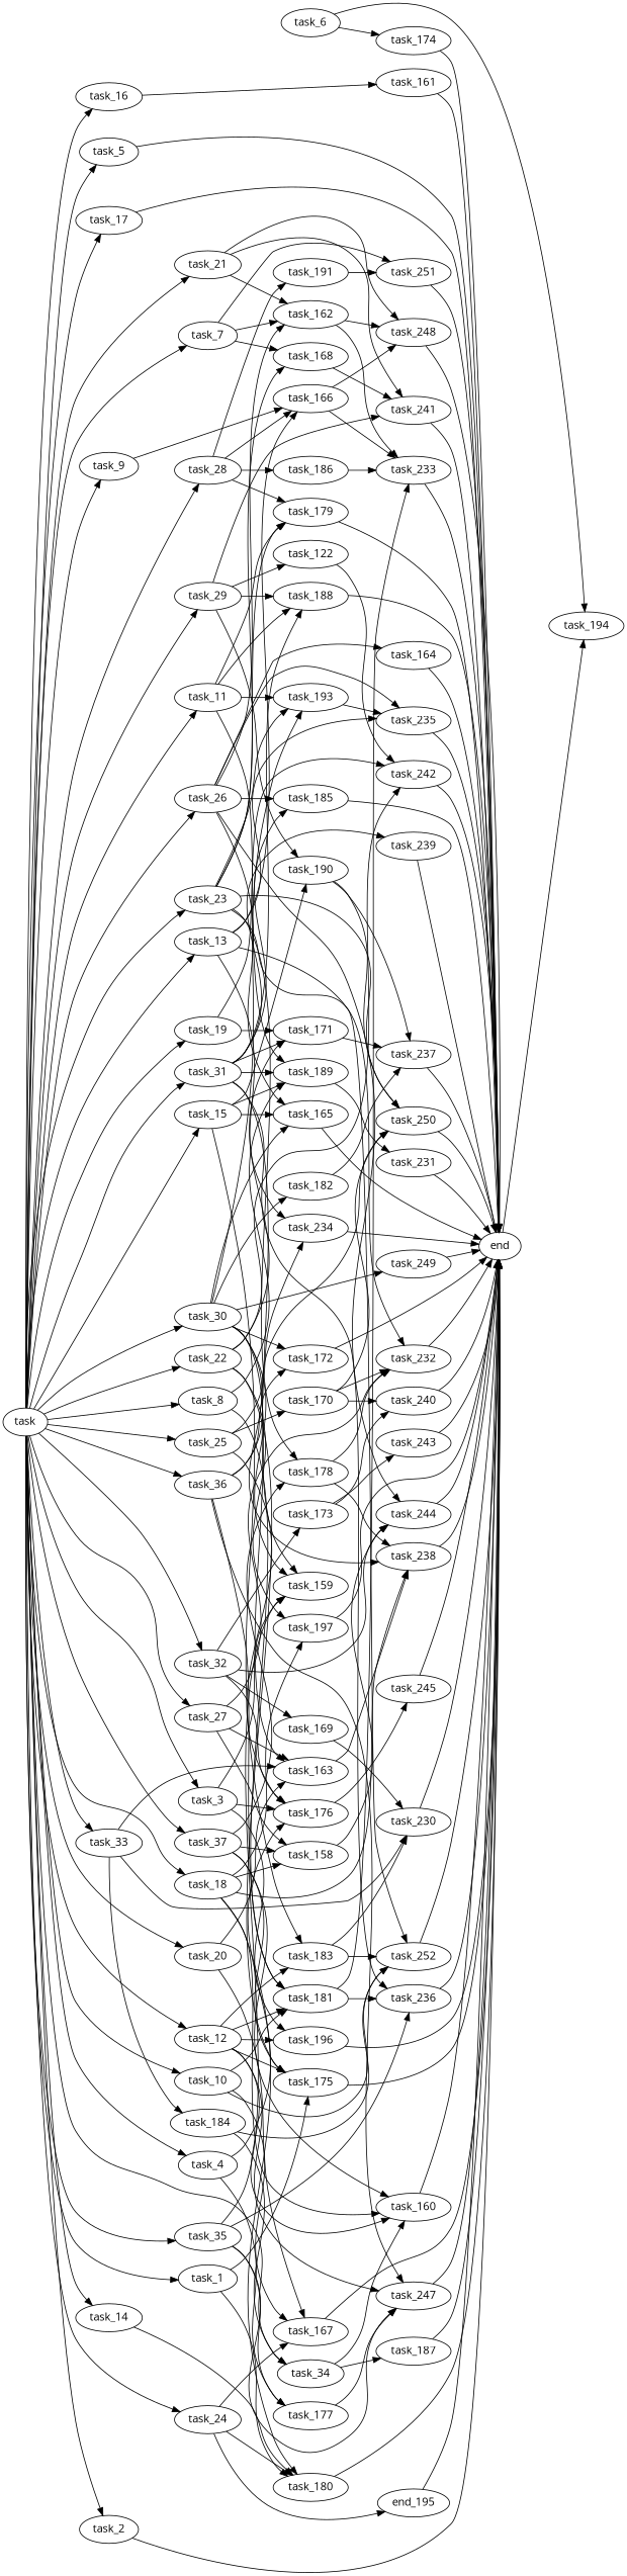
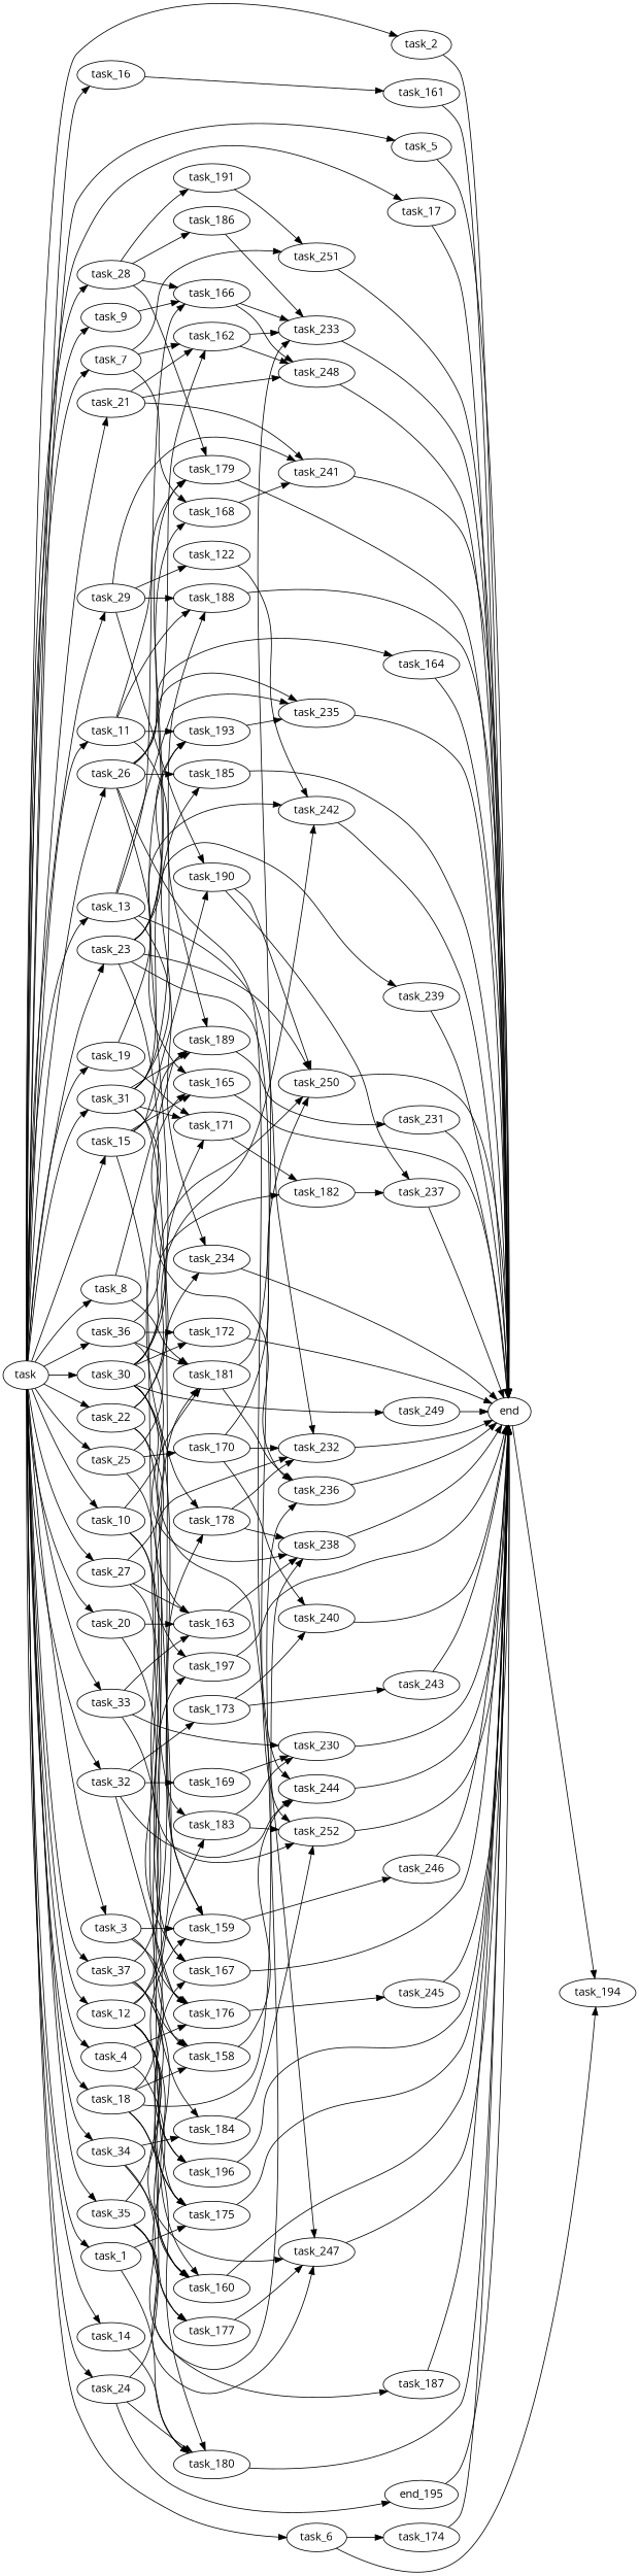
  digraph {
    fontname="Open Sans"
    rankdir=LR
    node [fontname="Open Sans"]
    edge [fontname="Open Sans"]
    task_29
    task_188
    task_190
    n4 [label=task_122]
    task_241
    end
    task_237
    task_250
    task_242
    task_32
    task_169
    task_173
    task_244
    task_176
    task_230
    task_243
    task_240
    task_245
    task_191
    task_251
    task_28
    task_186
    task_179
    task_166
    task_233
    task_248
    task_247
    task_194
    task_27
    task_158
    task_232
    task_163
    task_238
    task_4
    task_177
    task_2
    task_13
    task_235
    task_234
    task_182
    task_168
    task_6
    task_174
    task_9
    task_175
    task_189
    task_231
    task_159
+   task_246
    task_164
    task_183
    task_252
    task_36
    task_181
    task_172
    task_236
    task_16
    task_161
    task_185
    task_249
    task_170
    task_15
    task_165
    task_10
    task_167
    task_171
    task_162
    task_26
    task_25
    task_31
    task_239
    task_180
    task_18
    task_197
    task_160
    task_12
    task_196
    task_33
    task_184
    task_14
    task_21
    task_37
    task_178
    task_187
    task_23
    task_193
    n87 [label=task]
    task_5
    task_11
    task_3
    task_19
    task_22
    task_7
    task_34
    task_17
    task_20
    task_1
    task_35
    task_30
    task_24
    task_8
    n102 [label=end_195]
    task_29 -> task_188
    task_29 -> task_190
    task_29 -> n4
    task_29 -> task_241
    task_188 -> end
    task_190 -> task_237
    task_190 -> task_250
    n4 -> task_242
    task_241 -> end
    end -> task_194
    task_237 -> end
    task_250 -> end
    task_242 -> end
    task_32 -> task_169
    task_32 -> task_173
    task_32 -> task_244
    task_32 -> task_176
    task_169 -> task_230
    task_173 -> task_243
    task_173 -> task_240
    task_244 -> end
    task_176 -> task_245
    task_230 -> end
    task_243 -> end
    task_240 -> end
    task_245 -> end
    task_191 -> task_251
    task_251 -> end
    task_28 -> task_191
    task_28 -> task_186
    task_28 -> task_179
    task_28 -> task_166
    task_186 -> task_233
    task_179 -> end
    task_166 -> task_233
    task_166 -> task_248
    task_233 -> end
    task_248 -> end
    task_247 -> end
    task_27 -> task_158
    task_27 -> task_232
    task_27 -> task_163
    task_158 -> task_244
    task_232 -> end
    task_163 -> task_238
    task_238 -> end
    task_4 -> task_176
    task_4 -> task_177
    task_177 -> task_247
    task_2 -> end
    task_13 -> task_166
    task_13 -> task_232
    task_13 -> task_235
    task_13 -> task_234
    task_235 -> end
    task_234 -> end
    task_182 -> task_237
    task_168 -> task_241
    task_6 -> task_194
    task_6 -> task_174
    task_174 -> end
    task_9 -> task_166
    task_175 -> end
    task_189 -> task_231
    task_231 -> end
+   task_159 -> task_246
+   task_246 -> end
    task_164 -> end
    task_183 -> task_230
    task_183 -> task_252
    task_252 -> end
    task_36 -> task_250
    task_36 -> task_247
    task_36 -> task_181
    task_36 -> task_172
    task_181 -> task_233
    task_181 -> task_236
    task_172 -> end
    task_236 -> end
    task_16 -> task_161
    task_161 -> end
    task_185 -> end
    task_249 -> end
    task_170 -> task_250
    task_170 -> task_240
    task_170 -> task_232
    task_15 -> task_190
    task_15 -> task_189
    task_15 -> task_183
    task_15 -> task_165
    task_165 -> end
    task_10 -> task_252
    task_10 -> task_181
    task_10 -> task_167
    task_167 -> end
-   task_171 -> task_237
+   task_171 -> task_182
    task_162 -> task_233
    task_162 -> task_248
    task_26 -> task_244
    task_26 -> task_235
    task_26 -> task_164
    task_26 -> task_185
    task_26 -> task_165
    task_26 -> task_162
    task_25 -> task_176
    task_25 -> task_234
    task_25 -> task_170
    task_31 -> task_188
    task_31 -> task_189
    task_31 -> task_159
    task_31 -> task_236
    task_31 -> task_185
    task_31 -> task_171
    task_31 -> task_239
    task_239 -> end
    task_180 -> end
    task_18 -> task_158
    task_18 -> task_238
    task_18 -> task_180
    task_18 -> task_197
    task_18 -> task_160
    task_197 -> end
    task_160 -> end
    task_12 -> task_247
    task_12 -> task_175
    task_12 -> task_183
    task_12 -> task_181
    task_12 -> task_160
    task_12 -> task_196
    task_196 -> end
    task_33 -> task_230
    task_33 -> task_163
    task_33 -> task_184
    task_184 -> task_252
    task_14 -> task_180
    task_21 -> task_241
    task_21 -> task_248
    task_21 -> task_162
    task_37 -> task_158
    task_37 -> task_175
    task_37 -> task_160
    task_37 -> task_178
    task_178 -> task_232
    task_178 -> task_238
    task_187 -> end
    task_23 -> task_250
    task_23 -> task_179
    task_23 -> task_168
    task_23 -> task_252
    task_23 -> task_178
    task_23 -> task_193
    task_193 -> task_235
    n87 -> task_29
    n87 -> task_32
    n87 -> task_28
    n87 -> task_27
    n87 -> task_4
    n87 -> task_2
    n87 -> task_13
+   n87 -> task_6
    n87 -> task_9
    n87 -> task_36
    n87 -> task_16
    n87 -> task_15
    n87 -> task_10
    n87 -> task_26
    n87 -> task_25
    n87 -> task_31
    n87 -> task_18
    n87 -> task_12
    n87 -> task_33
    n87 -> task_14
    n87 -> task_21
    n87 -> task_37
    n87 -> task_23
    n87 -> task_5
    n87 -> task_11
    n87 -> task_3
    n87 -> task_19
    n87 -> task_22
    n87 -> task_7
    n87 -> task_34
    n87 -> task_17
    n87 -> task_20
    n87 -> task_1
    n87 -> task_35
    n87 -> task_30
    n87 -> task_24
    n87 -> task_8
    task_5 -> end
    task_11 -> task_188
    task_11 -> task_179
    task_11 -> task_189
    task_11 -> task_193
    task_3 -> task_176
    task_3 -> task_159
    task_3 -> task_196
    task_19 -> task_242
    task_19 -> task_171
    task_22 -> task_242
    task_22 -> task_175
    task_22 -> task_171
    task_22 -> task_197
    task_7 -> task_251
    task_7 -> task_168
    task_7 -> task_162
    task_34 -> task_160
-   task_184 -> task_34
+   task_34 -> task_184
    task_34 -> task_187
    task_17 -> end
    task_20 -> task_163
    task_20 -> task_167
    task_1 -> task_175
    task_1 -> task_180
    task_35 -> task_247
    task_35 -> task_177
    task_35 -> task_159
    task_35 -> task_236
    task_30 -> task_163
    task_30 -> task_238
    task_30 -> task_182
    task_30 -> task_159
    task_30 -> task_172
    task_30 -> task_249
    task_30 -> task_165
    task_30 -> task_193
    task_24 -> task_167
    task_24 -> task_180
    task_24 -> n102
    task_8 -> task_189
    task_8 -> task_181
    n102 -> end
  }
